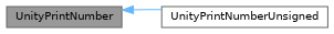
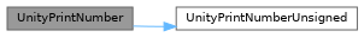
  digraph {
    rankdir=LR
    node [fontname=Helvetica fontsize=10 shape=box style=filled]
    n1 [color=gray40 fillcolor=grey60 fontcolor=black height=0.2 label=UnityPrintNumber width=0.4]
    n2 [color=grey40 fillcolor=white height=0.2 label=UnityPrintNumberUnsigned width=0.4]
-   n2 -> n1 [color=steelblue1 fontname=Helvetica fontsize=10 labelfontname=Helvetica labelfontsize=10 style=solid]
+   n1 -> n2 [color=steelblue1 fontname=Helvetica fontsize=10 labelfontname=Helvetica labelfontsize=10 style=solid]
  }
